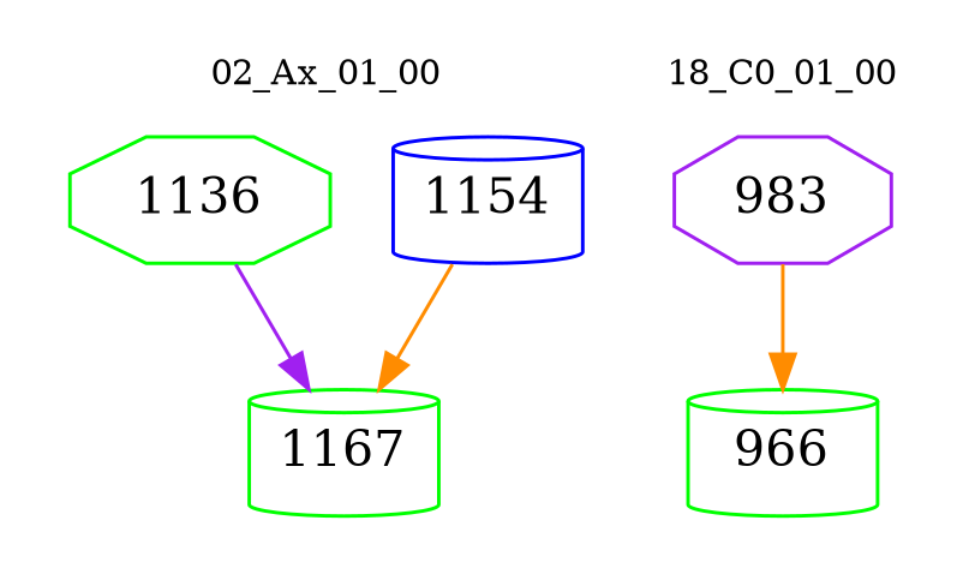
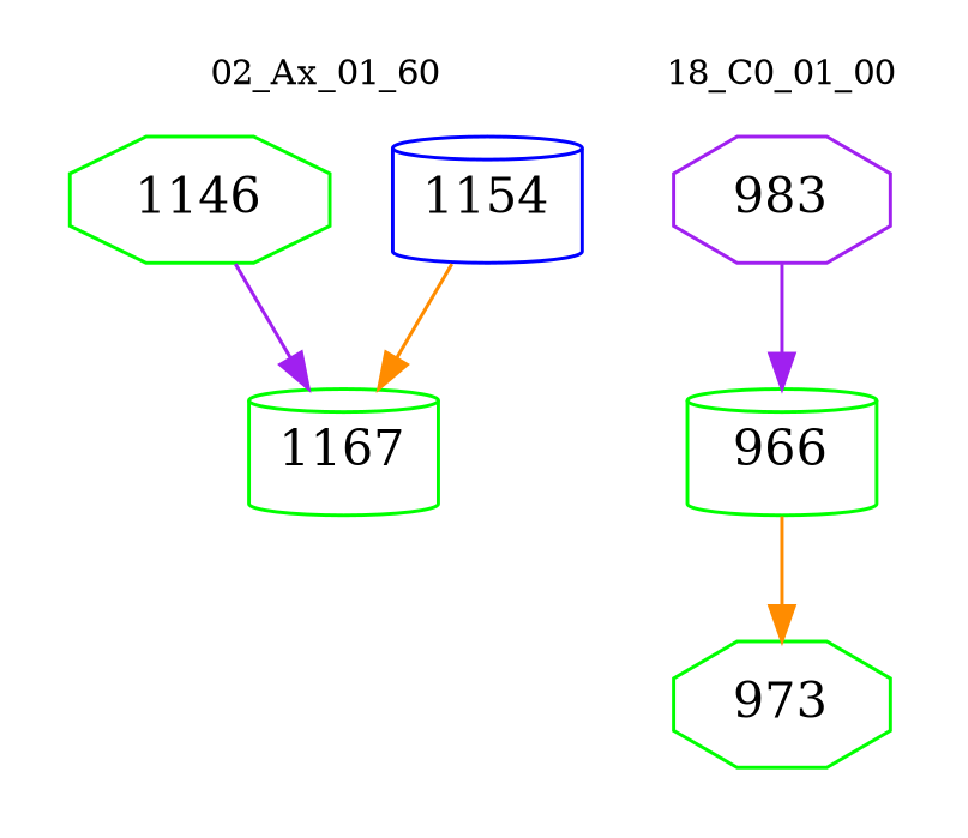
  digraph {
    node [color=green shape=cylinder]
    edge [color=darkorange]
    n1 [color=blue label=1154]
-   n2 [label=1136 shape=octagon]
+   n2 [label=1146 shape=octagon]
    n3 [label=1167]
    n4 [color=purple label=983 shape=octagon]
    n5 [label=966]
+   n6 [label=973 shape=octagon]
    subgraph cluster_1 {
      color=white
      fontsize=10
-     label="02_Ax_01_00"
+     label="02_Ax_01_60"
      n1
      n2
      n3
    }
    subgraph cluster_2 {
      color=white
      fontsize=10
      label="18_C0_01_00"
      n4
      n5
+     n6
    }
    n1 -> n3
    n2 -> n3 [color=purple]
-   n4 -> n5
+   n4 -> n5 [color=purple]
+   n5 -> n6
  }
